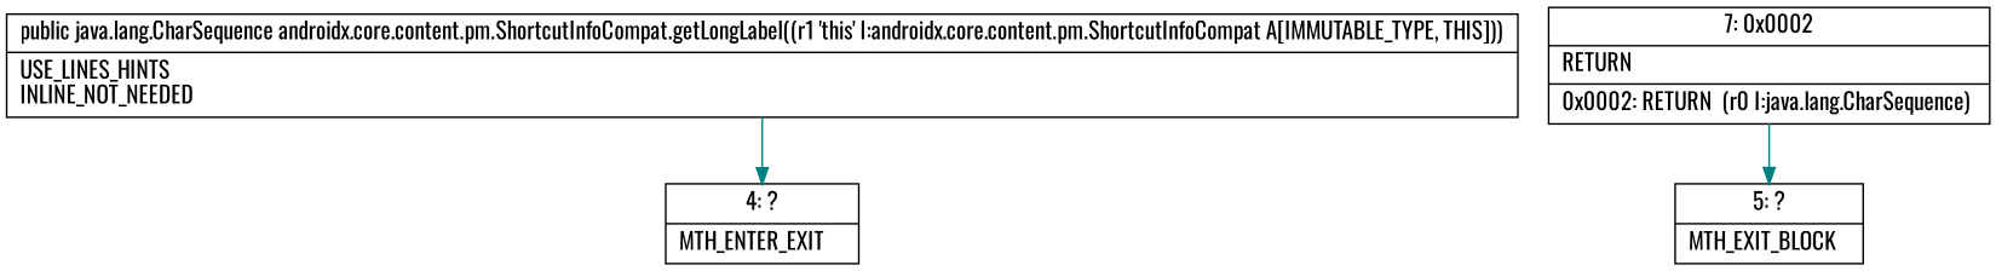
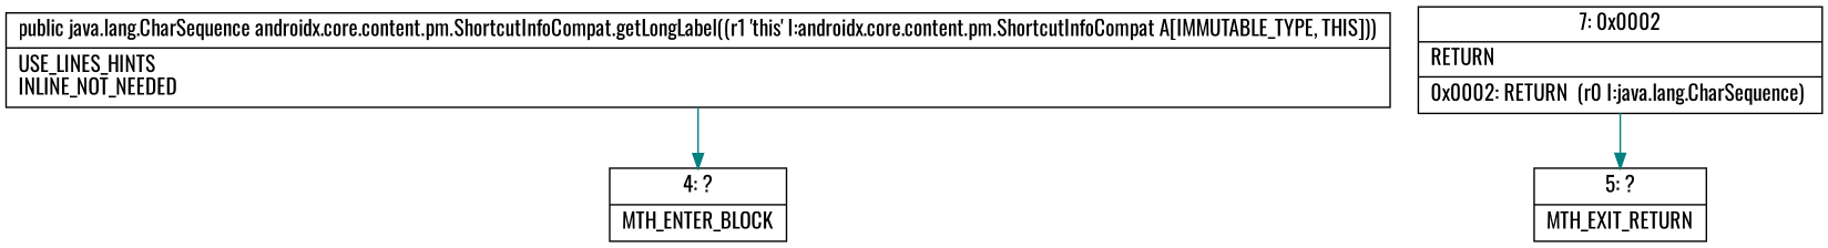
  digraph {
    fontname=Oswald
    node [fontname=Oswald shape=record]
    edge [color=teal fontname=Oswald]
-   n1 [label="{4\:\ ?|MTH_ENTER_EXIT\l}"]
+   n1 [label="{4\:\ ?|MTH_ENTER_BLOCK\l}"]
    n2 [label="{7\:\ 0x0002|RETURN\l|0x0002: RETURN  (r0 I:java.lang.CharSequence) \l}"]
-   n3 [label="{5\:\ ?|MTH_EXIT_BLOCK\l}"]
+   n3 [label="{5\:\ ?|MTH_EXIT_RETURN\l}"]
    n4 [label="{public java.lang.CharSequence androidx.core.content.pm.ShortcutInfoCompat.getLongLabel((r1 'this' I:androidx.core.content.pm.ShortcutInfoCompat A[IMMUTABLE_TYPE, THIS]))  | USE_LINES_HINTS\lINLINE_NOT_NEEDED\l}"]
    n2 -> n3
    n4 -> n1
  }
